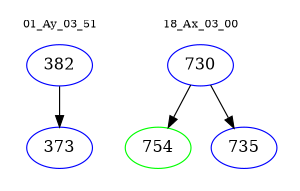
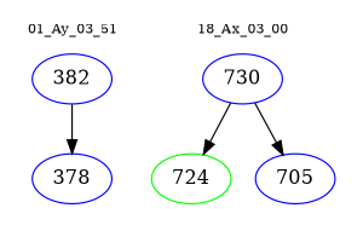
  digraph {
    node [color=blue]
    edge [color=black]
    n1 [label=382]
-   n2 [label=373]
+   n2 [label=378]
    n3 [label=730]
-   n4 [color=green label=754]
-   n5 [label=735]
+   n4 [color=green label=724]
+   n5 [label=705]
    subgraph cluster_1 {
      color=white
      fontsize=10
      label="01_Ay_03_51"
      n1
      n2
    }
    subgraph cluster_2 {
      color=white
      fontsize=10
      label="18_Ax_03_00"
      n3
      n4
      n5
    }
    n1 -> n2
    n3 -> n4
    n3 -> n5
  }
